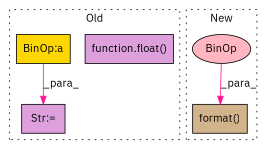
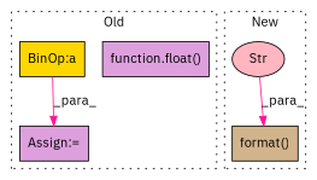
  digraph {
    fontname="IBM Plex Sans"
    node [a=75 fillcolor=plum fontname="IBM Plex Sans" l=3 shape=box style=filled]
    edge [color=deeppink fontname="IBM Plex Sans"]
    n1 [l="6,1" label="function.float()" s="9840,9855"]
-   n2 [a=68 label="Str:=" s=9444]
+   n2 [a=68 label="Assign:=" s=9444]
    n3 [a=82 fillcolor=gold label="BinOp:a" s=9455]
    n4 [fillcolor=tan l="57,1" label="format()" s="9132,9241"]
-   n5 [a=66 fillcolor=lightpink l=28 label=BinOp s=9132 shape=ellipse]
+   n5 [a=66 fillcolor=lightpink l=28 label=Str s=9132 shape=ellipse]
    subgraph cluster_1 {
      label=Old
      style=dotted
      n1
      n2
      n3
    }
    subgraph cluster_2 {
      label=New
      style=dotted
      n4
      n5
    }
    n3 -> n2 [label=_para_]
    n5 -> n4 [label=_para_]
  }
